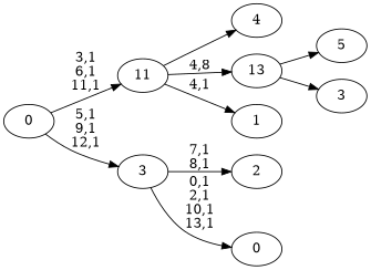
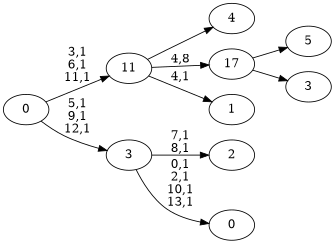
  digraph {
    rankdir=LR
    n1 [label=5]
    n2 [label=4]
    n3 [label=3]
-   17 [label=13]
+   17
    n5 [label=2]
    n6 [label=1]
    11
    n8 [label=0]
    3
    0
    17 -> n1
    17 -> n3
    11 -> n2
    11 -> 17 [label="4,8"]
    11 -> n6 [label="4,1"]
    3 -> n5 [label="7,1\n8,1"]
    3 -> n8 [label="0,1\n2,1\n10,1\n13,1"]
    0 -> 11 [label="3,1\n6,1\n11,1"]
    0 -> 3 [label="5,1\n9,1\n12,1"]
  }
